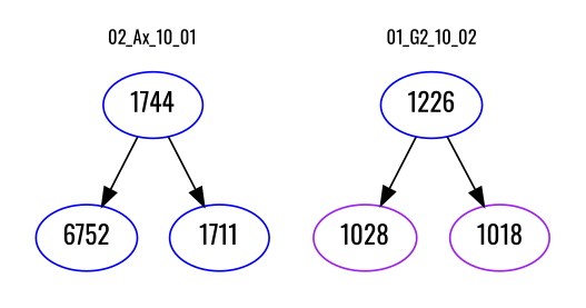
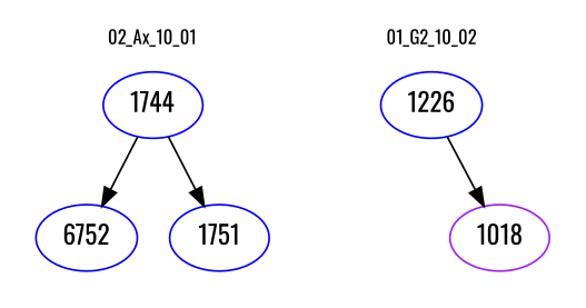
  digraph {
    fontname=Oswald
    node [color=blue fontname=Oswald]
    edge [color=black fontname=Oswald]
    n1 [label=1744]
    n2 [label=6752]
-   n3 [label=1711]
+   n3 [label=1751]
    n4 [label=1226]
-   n5 [color=purple label=1028]
    n6 [color=purple label=1018]
    subgraph cluster_1 {
      color=white
      fontsize=10
      label="02_Ax_10_01"
      n1
      n2
      n3
    }
    subgraph cluster_2 {
      color=white
      fontsize=10
      label="01_G2_10_02"
      n4
-     n5
      n6
    }
    n1 -> n2
    n1 -> n3
-   n4 -> n5
    n4 -> n6
  }
